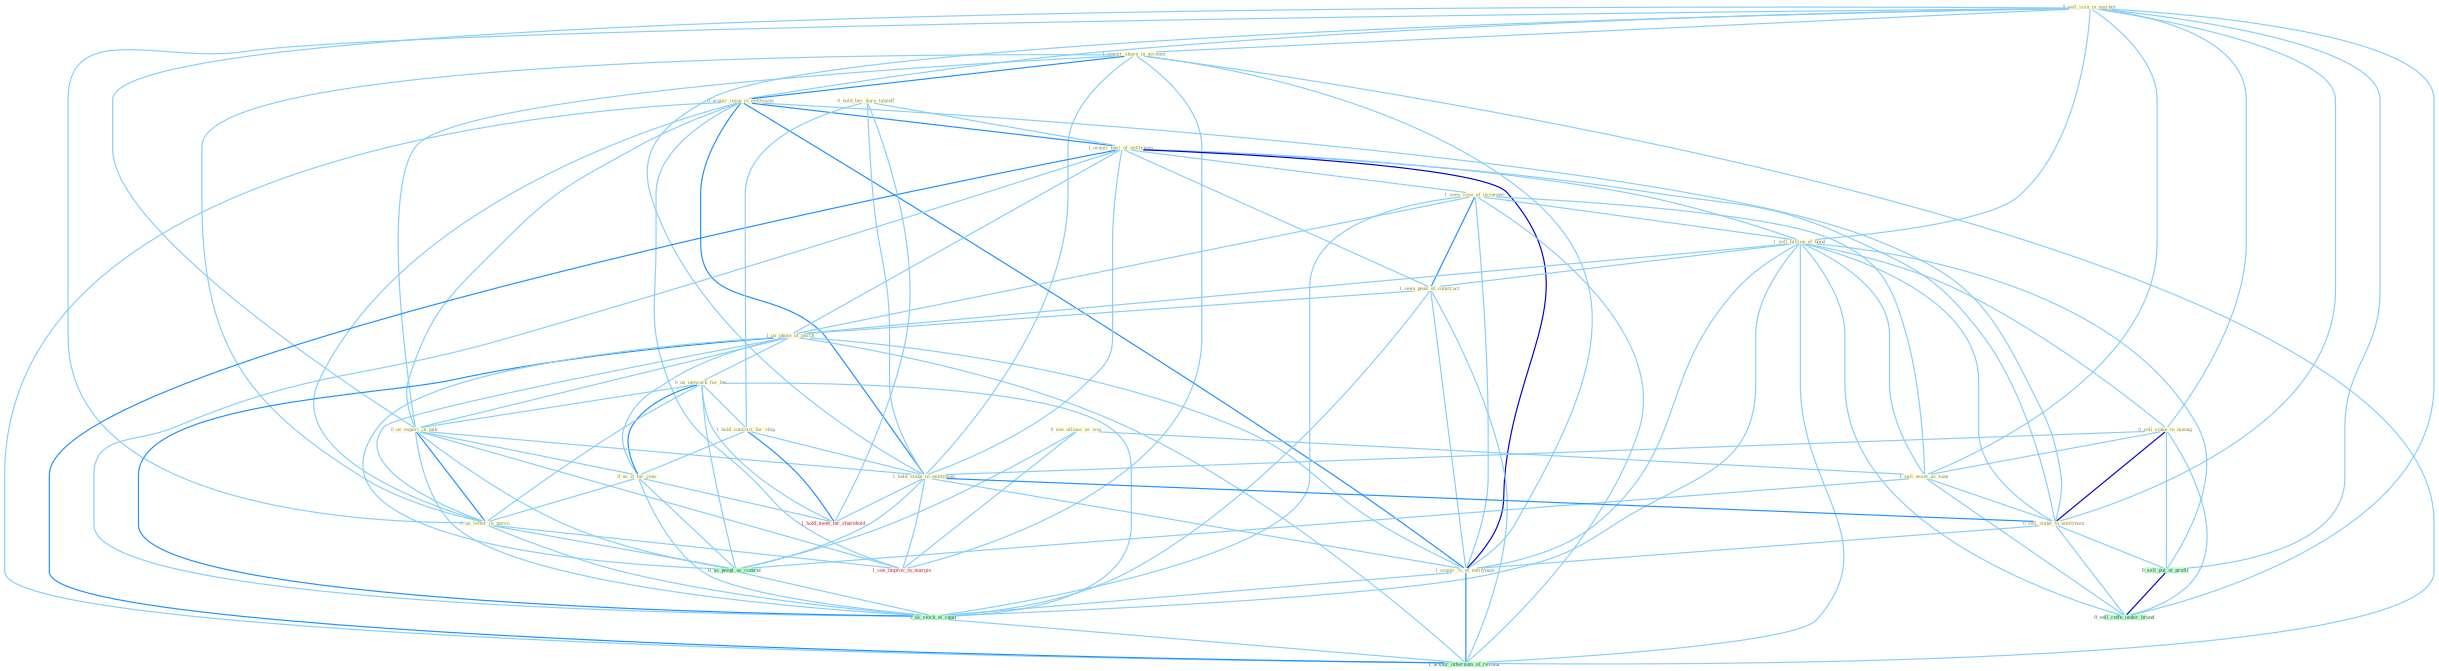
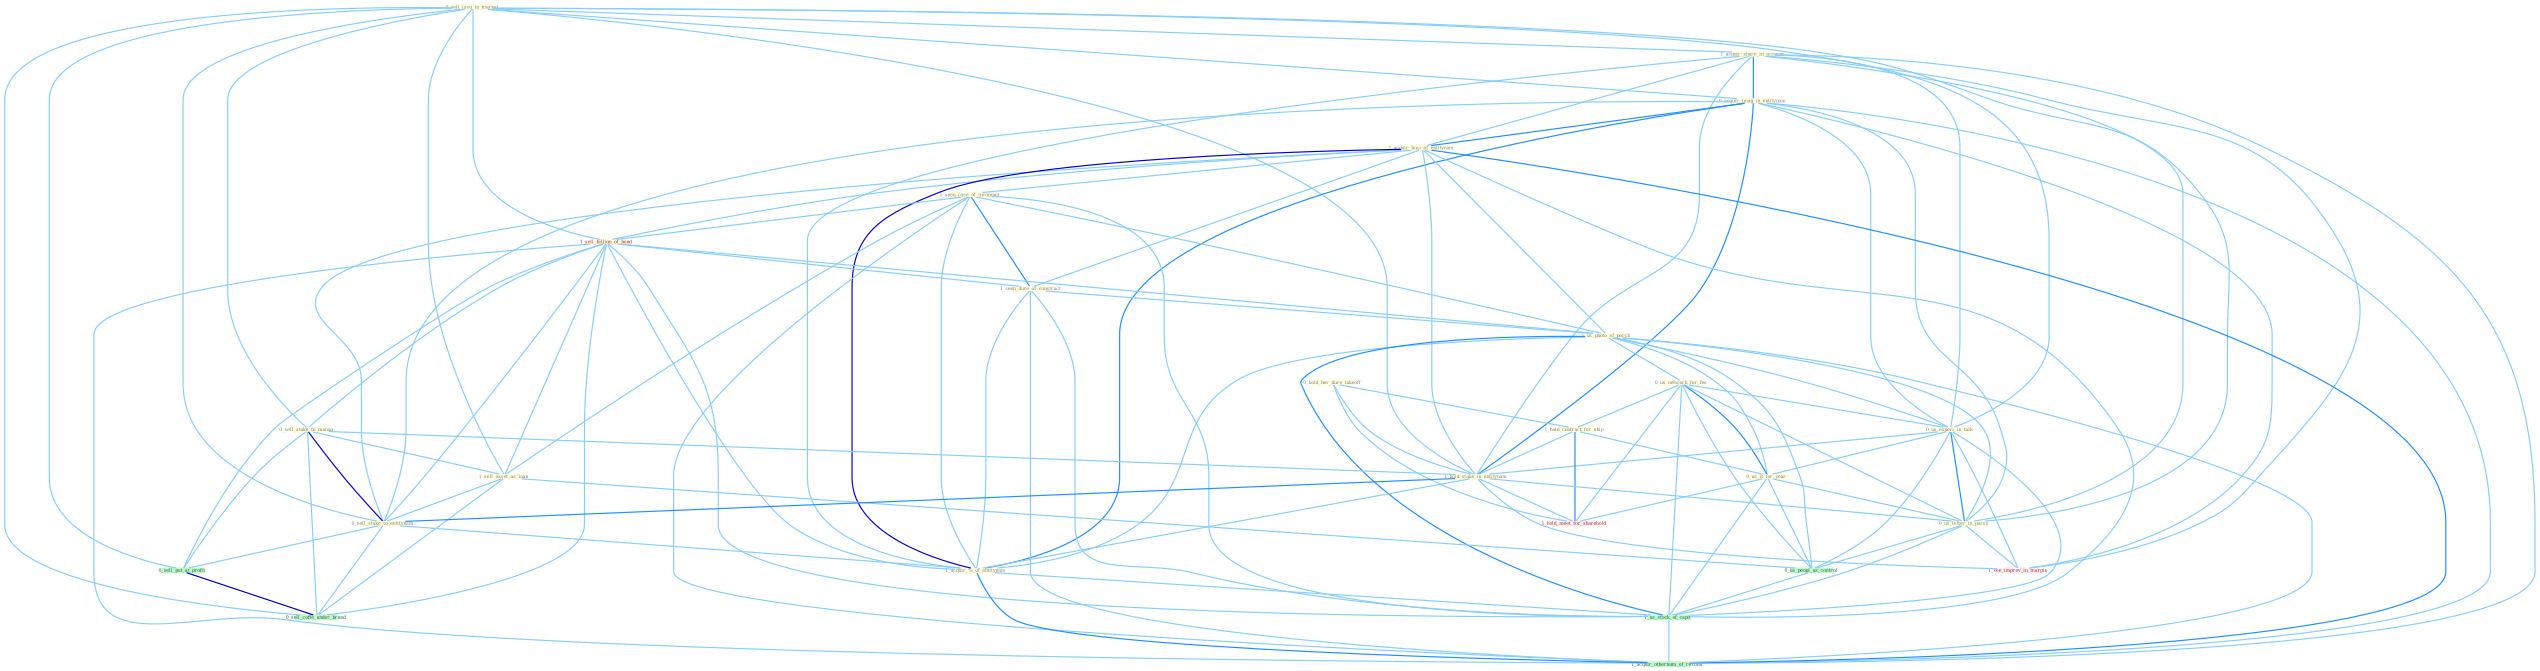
  graph {
    node [color="#ffffe0" fixedsize=true fontcolor="#8b7d6b" fontsize=4 shape=polygon style=filled]
    edge [color="#87cefa" w=1]
    "0_sell_issu_in_market " [height=.06 width=.5]
    "1_acquir_share_in_account " [height=.06 width=.5]
    "0_acquir_imag_in_entitynam " [height=.06 width=.5]
    "1_acquir_busi_of_entitynam " [height=.06 width=.5]
    "1_seen_case_of_incompet " [height=.06 width=.5]
-   "1_sell_billion_of_bond " [height=.06 width=.5]
-   "1_seen_peak_of_construct " [height=.06 width=.5]
+   "1_sell_billion_of_bond " [fontcolor="#b22222" height=.06 width=.5]
+   "1_seen_peak_of_construct " [height=.06 width=.5 label="1_seen_dure_of_construct"]
    "1_us_photo_of_porch " [height=.06 width=.5]
    "0_sell_stake_to_manag " [height=.06 width=.5]
    "0_us_network_for_fee " [height=.06 width=.5]
    "0_hold_her_dure_takeoff " [height=.06 width=.5]
-   "0_see_allianc_as_wai " [height=.06 width=.5]
    "0_us_experi_in_talk " [height=.06 width=.5]
    "1_sell_asset_as_loan " [height=.06 width=.5]
    "1_hold_contract_for_ship " [height=.06 width=.5]
    "1_hold_stake_in_entitynam " [height=.06 width=.5]
    "0_us_it_for_year " [height=.06 width=.5]
    "0_sell_stake_to_entitynam " [height=.06 width=.5]
    "0_us_letter_in_pursu " [height=.06 width=.5]
    "1_acquir_%_of_entitynam " [height=.06 width=.5]
    "1_see_improv_in_margin " [color="#fff0f5" fontcolor="#b22222" height=.06 width=.5]
    "1_hold_meet_for_sharehold " [color="#fff0f5" fontcolor="#b22222" height=.06 width=.5]
    "0_sell_put_at_profit " [color="#BDFCC9" fontcolor="#2f4f4f" height=.06 width=.5]
    "0_sell_coffe_under_brand " [color="#BDFCC9" fontcolor="#2f4f4f" height=.06 width=.5]
    "1_acquir_othernum_of_restaur " [color="#BDFCC9" fontcolor="#2f4f4f" height=.06 width=.5]
    "1_us_stock_of_capit " [color="#BDFCC9" fontcolor="#2f4f4f" height=.06 width=.5]
    "0_us_peopl_as_control " [color="#BDFCC9" fontcolor="#2f4f4f" height=.06 width=.5]
    subgraph sub_1 {
      "0_sell_issu_in_market "
      "1_acquir_share_in_account "
      "0_acquir_imag_in_entitynam "
      "1_acquir_busi_of_entitynam "
      "1_seen_case_of_incompet "
      "1_sell_billion_of_bond "
      "1_seen_peak_of_construct "
      "1_us_photo_of_porch "
      "0_sell_stake_to_manag "
      "0_us_network_for_fee "
      "0_hold_her_dure_takeoff "
-     "0_see_allianc_as_wai "
      "0_us_experi_in_talk "
      "1_sell_asset_as_loan "
      "1_hold_contract_for_ship "
      "1_hold_stake_in_entitynam "
      "0_us_it_for_year "
      "0_sell_stake_to_entitynam "
      "0_us_letter_in_pursu "
      "1_acquir_%_of_entitynam "
    }
    subgraph sub_2 {
      "1_see_improv_in_margin "
      "1_hold_meet_for_sharehold "
    }
    "0_sell_issu_in_market " -- "1_acquir_share_in_account "
    "0_sell_issu_in_market " -- "0_acquir_imag_in_entitynam "
    "0_sell_issu_in_market " -- "1_sell_billion_of_bond "
    "0_sell_issu_in_market " -- "0_sell_stake_to_manag "
    "0_sell_issu_in_market " -- "0_us_experi_in_talk "
    "0_sell_issu_in_market " -- "1_sell_asset_as_loan "
    "0_sell_issu_in_market " -- "1_hold_stake_in_entitynam "
    "0_sell_issu_in_market " -- "0_sell_stake_to_entitynam "
    "0_sell_issu_in_market " -- "0_us_letter_in_pursu "
    "0_sell_issu_in_market " -- "0_sell_put_at_profit "
    "0_sell_issu_in_market " -- "0_sell_coffe_under_brand "
    "1_acquir_share_in_account " -- "0_acquir_imag_in_entitynam " [color="#1e90ff" w=2]
-   "0_hold_her_dure_takeoff " -- "1_acquir_busi_of_entitynam "
+   "1_acquir_share_in_account " -- "1_acquir_busi_of_entitynam "
    "1_acquir_share_in_account " -- "0_us_experi_in_talk "
    "1_acquir_share_in_account " -- "1_hold_stake_in_entitynam "
    "1_acquir_share_in_account " -- "0_us_letter_in_pursu "
    "1_acquir_share_in_account " -- "1_acquir_%_of_entitynam "
    "1_acquir_share_in_account " -- "1_see_improv_in_margin "
    "1_acquir_share_in_account " -- "1_acquir_othernum_of_restaur "
    "0_acquir_imag_in_entitynam " -- "1_acquir_busi_of_entitynam " [color="#1e90ff" w=2]
    "0_acquir_imag_in_entitynam " -- "0_us_experi_in_talk "
    "0_acquir_imag_in_entitynam " -- "1_hold_stake_in_entitynam " [color="#1e90ff" w=2]
    "0_acquir_imag_in_entitynam " -- "0_sell_stake_to_entitynam "
    "0_acquir_imag_in_entitynam " -- "0_us_letter_in_pursu "
    "0_acquir_imag_in_entitynam " -- "1_acquir_%_of_entitynam " [color="#1e90ff" w=2]
    "0_acquir_imag_in_entitynam " -- "1_see_improv_in_margin "
    "0_acquir_imag_in_entitynam " -- "1_acquir_othernum_of_restaur "
    "1_acquir_busi_of_entitynam " -- "1_seen_case_of_incompet "
    "1_acquir_busi_of_entitynam " -- "1_sell_billion_of_bond "
    "1_acquir_busi_of_entitynam " -- "1_seen_peak_of_construct "
    "1_acquir_busi_of_entitynam " -- "1_us_photo_of_porch "
    "1_acquir_busi_of_entitynam " -- "1_hold_stake_in_entitynam "
    "1_acquir_busi_of_entitynam " -- "0_sell_stake_to_entitynam "
    "1_acquir_busi_of_entitynam " -- "1_acquir_%_of_entitynam " [color="#0000cd" w=3]
    "1_acquir_busi_of_entitynam " -- "1_acquir_othernum_of_restaur " [color="#1e90ff" w=2]
    "1_acquir_busi_of_entitynam " -- "1_us_stock_of_capit "
    "1_seen_case_of_incompet " -- "1_sell_billion_of_bond "
    "1_seen_case_of_incompet " -- "1_seen_peak_of_construct " [color="#1e90ff" w=2]
    "1_seen_case_of_incompet " -- "1_us_photo_of_porch "
    "1_seen_case_of_incompet " -- "1_acquir_%_of_entitynam "
    "1_seen_case_of_incompet " -- "1_acquir_othernum_of_restaur "
    "1_seen_case_of_incompet " -- "1_us_stock_of_capit "
    "1_sell_billion_of_bond " -- "1_seen_peak_of_construct "
    "1_sell_billion_of_bond " -- "1_us_photo_of_porch "
    "1_sell_billion_of_bond " -- "0_sell_stake_to_manag "
    "1_sell_billion_of_bond " -- "1_sell_asset_as_loan "
    "1_sell_billion_of_bond " -- "0_sell_stake_to_entitynam "
    "1_sell_billion_of_bond " -- "1_acquir_%_of_entitynam "
    "1_sell_billion_of_bond " -- "0_sell_put_at_profit "
    "1_sell_billion_of_bond " -- "0_sell_coffe_under_brand "
    "1_sell_billion_of_bond " -- "1_acquir_othernum_of_restaur "
    "1_sell_billion_of_bond " -- "1_us_stock_of_capit "
    "1_seen_peak_of_construct " -- "1_us_photo_of_porch "
    "1_seen_peak_of_construct " -- "1_acquir_%_of_entitynam "
    "1_seen_peak_of_construct " -- "1_acquir_othernum_of_restaur "
    "1_seen_peak_of_construct " -- "1_us_stock_of_capit "
    "1_us_photo_of_porch " -- "0_us_network_for_fee "
    "1_us_photo_of_porch " -- "0_us_experi_in_talk "
    "1_us_photo_of_porch " -- "0_us_it_for_year "
    "1_us_photo_of_porch " -- "0_us_letter_in_pursu "
    "1_us_photo_of_porch " -- "1_acquir_%_of_entitynam "
    "1_us_photo_of_porch " -- "1_acquir_othernum_of_restaur "
    "1_us_photo_of_porch " -- "1_us_stock_of_capit " [color="#1e90ff" w=2]
    "1_us_photo_of_porch " -- "0_us_peopl_as_control "
    "0_sell_stake_to_manag " -- "1_sell_asset_as_loan "
    "0_sell_stake_to_manag " -- "1_hold_stake_in_entitynam "
    "0_sell_stake_to_manag " -- "0_sell_stake_to_entitynam " [color="#0000cd" w=3]
    "0_sell_stake_to_manag " -- "0_sell_put_at_profit "
    "0_sell_stake_to_manag " -- "0_sell_coffe_under_brand "
    "0_us_network_for_fee " -- "0_us_experi_in_talk "
    "0_us_network_for_fee " -- "1_hold_contract_for_ship "
    "0_us_network_for_fee " -- "0_us_it_for_year " [color="#1e90ff" w=2]
    "0_us_network_for_fee " -- "0_us_letter_in_pursu "
    "0_us_network_for_fee " -- "1_hold_meet_for_sharehold "
    "0_us_network_for_fee " -- "1_us_stock_of_capit "
    "0_us_network_for_fee " -- "0_us_peopl_as_control "
    "0_hold_her_dure_takeoff " -- "1_hold_contract_for_ship "
    "0_hold_her_dure_takeoff " -- "1_hold_stake_in_entitynam "
    "0_hold_her_dure_takeoff " -- "1_hold_meet_for_sharehold "
-   "0_see_allianc_as_wai " -- "1_sell_asset_as_loan "
-   "0_see_allianc_as_wai " -- "1_see_improv_in_margin "
-   "0_see_allianc_as_wai " -- "0_us_peopl_as_control "
    "0_us_experi_in_talk " -- "1_hold_stake_in_entitynam "
    "0_us_experi_in_talk " -- "0_us_it_for_year "
    "0_us_experi_in_talk " -- "0_us_letter_in_pursu " [color="#1e90ff" w=2]
    "0_us_experi_in_talk " -- "1_see_improv_in_margin "
    "0_us_experi_in_talk " -- "1_us_stock_of_capit "
    "0_us_experi_in_talk " -- "0_us_peopl_as_control "
    "1_sell_asset_as_loan " -- "1_seen_case_of_incompet "
    "1_sell_asset_as_loan " -- "0_sell_stake_to_entitynam "
    "1_sell_asset_as_loan " -- "0_sell_coffe_under_brand "
    "1_sell_asset_as_loan " -- "0_us_peopl_as_control "
    "1_hold_contract_for_ship " -- "1_hold_stake_in_entitynam "
    "1_hold_contract_for_ship " -- "0_us_it_for_year "
    "1_hold_contract_for_ship " -- "1_hold_meet_for_sharehold " [color="#1e90ff" w=2]
    "1_hold_stake_in_entitynam " -- "0_sell_stake_to_entitynam " [color="#1e90ff" w=2]
-   "1_hold_stake_in_entitynam " -- "0_us_peopl_as_control "
+   "1_hold_stake_in_entitynam " -- "0_us_letter_in_pursu "
    "1_hold_stake_in_entitynam " -- "1_acquir_%_of_entitynam "
    "1_hold_stake_in_entitynam " -- "1_see_improv_in_margin "
    "1_hold_stake_in_entitynam " -- "1_hold_meet_for_sharehold "
    "0_us_it_for_year " -- "0_us_letter_in_pursu "
    "0_us_it_for_year " -- "1_hold_meet_for_sharehold "
    "0_us_it_for_year " -- "1_us_stock_of_capit "
    "0_us_it_for_year " -- "0_us_peopl_as_control "
    "0_sell_stake_to_entitynam " -- "1_acquir_%_of_entitynam "
    "0_sell_stake_to_entitynam " -- "0_sell_put_at_profit "
    "0_sell_stake_to_entitynam " -- "0_sell_coffe_under_brand "
    "0_us_letter_in_pursu " -- "1_see_improv_in_margin "
    "0_us_letter_in_pursu " -- "1_us_stock_of_capit "
    "0_us_letter_in_pursu " -- "0_us_peopl_as_control "
    "1_acquir_%_of_entitynam " -- "1_acquir_othernum_of_restaur " [color="#1e90ff" w=2]
    "1_acquir_%_of_entitynam " -- "1_us_stock_of_capit "
    "0_sell_put_at_profit " -- "0_sell_coffe_under_brand " [color="#0000cd"]
    "1_us_stock_of_capit " -- "1_acquir_othernum_of_restaur "
    "0_us_peopl_as_control " -- "1_us_stock_of_capit "
  }
